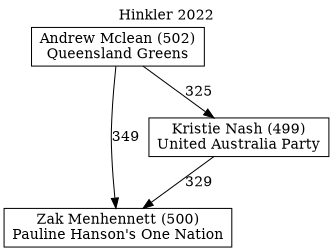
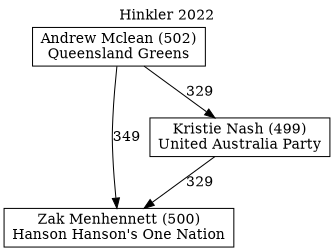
  digraph {
    label="Hinkler 2022"
    labelloc=t
    mclimit=10
    node [shape=box]
-   n1 [label="Zak Menhennett (500)\nPauline Hanson's One Nation"]
+   n1 [label="Zak Menhennett (500)\nHanson Hanson's One Nation"]
    n2 [label="Andrew Mclean (502)\nQueensland Greens"]
    n3 [label="Kristie Nash (499)\nUnited Australia Party"]
    n2 -> n1 [label=349]
-   n2 -> n3 [label=325]
+   n2 -> n3 [label=329]
    n3 -> n1 [label=329]
  }
